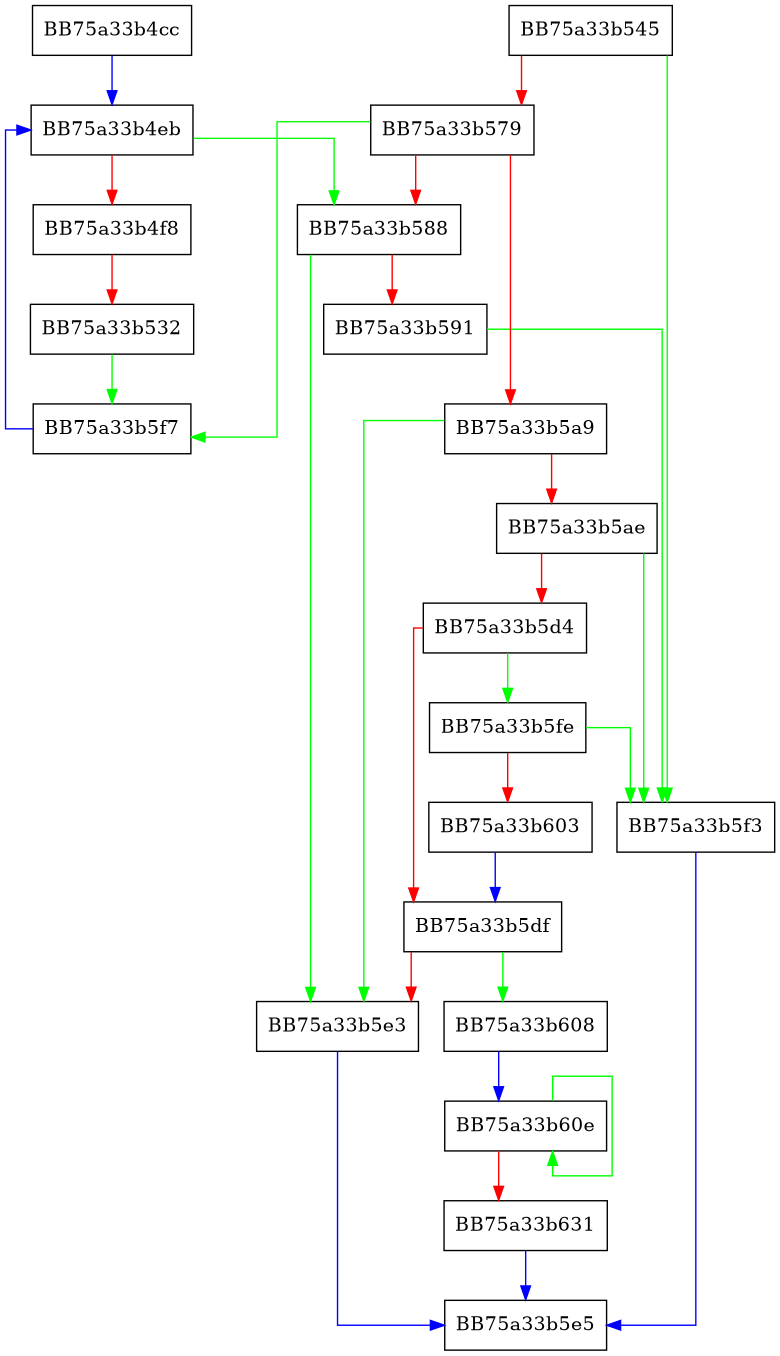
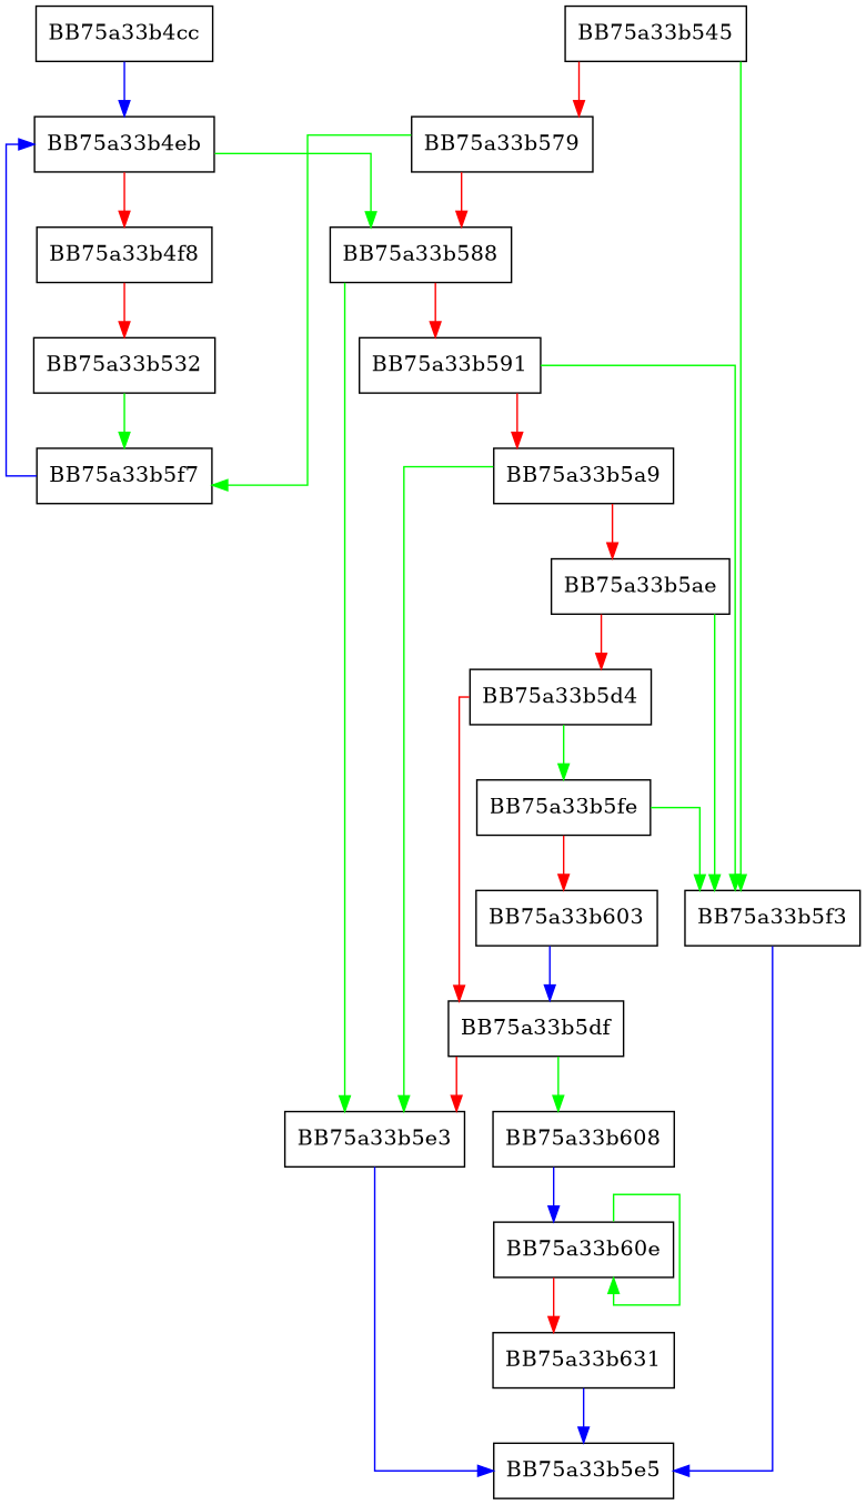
  digraph {
    fontname="DejaVu Serif"
    splines=ortho
    node [fontname="DejaVu Serif" shape=box]
    edge [color=green fontname="DejaVu Serif"]
    BB75a33b4cc
    BB75a33b4eb
    BB75a33b588
    BB75a33b4f8
    BB75a33b5e3
    BB75a33b591
    BB75a33b532
    BB75a33b5e5
    BB75a33b5f3
    BB75a33b5a9
    BB75a33b5f7
    BB75a33b545
    BB75a33b579
    BB75a33b5ae
    BB75a33b5d4
    BB75a33b5fe
    BB75a33b5df
    BB75a33b603
    BB75a33b608
    BB75a33b60e
    BB75a33b631
    BB75a33b4cc -> BB75a33b4eb [color=blue]
    BB75a33b4eb -> BB75a33b588
    BB75a33b4eb -> BB75a33b4f8 [color=red]
    BB75a33b588 -> BB75a33b5e3
    BB75a33b588 -> BB75a33b591 [color=red]
    BB75a33b4f8 -> BB75a33b532 [color=red]
    BB75a33b5e3 -> BB75a33b5e5 [color=blue]
    BB75a33b591 -> BB75a33b5f3
-   BB75a33b579 -> BB75a33b5a9 [color=red]
+   BB75a33b591 -> BB75a33b5a9 [color=red]
    BB75a33b532 -> BB75a33b5f7
    BB75a33b5f3 -> BB75a33b5e5 [color=blue]
    BB75a33b5a9 -> BB75a33b5e3
    BB75a33b5a9 -> BB75a33b5ae [color=red]
    BB75a33b5f7 -> BB75a33b4eb [color=blue]
    BB75a33b545 -> BB75a33b5f3
    BB75a33b545 -> BB75a33b579 [color=red]
    BB75a33b579 -> BB75a33b588 [color=red]
    BB75a33b579 -> BB75a33b5f7
    BB75a33b5ae -> BB75a33b5f3
    BB75a33b5ae -> BB75a33b5d4 [color=red]
    BB75a33b5d4 -> BB75a33b5fe
    BB75a33b5d4 -> BB75a33b5df [color=red]
    BB75a33b5fe -> BB75a33b5f3
    BB75a33b5fe -> BB75a33b603 [color=red]
    BB75a33b5df -> BB75a33b5e3 [color=red]
    BB75a33b5df -> BB75a33b608
    BB75a33b603 -> BB75a33b5df [color=blue]
    BB75a33b608 -> BB75a33b60e [color=blue]
    BB75a33b60e -> BB75a33b60e
    BB75a33b60e -> BB75a33b631 [color=red]
    BB75a33b631 -> BB75a33b5e5 [color=blue]
  }
